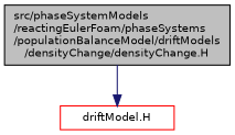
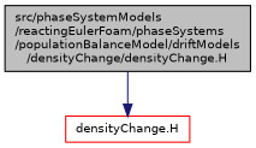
  digraph {
    node [fontname=Helvetica fontsize=10 shape=record]
    n1 [color=black fillcolor=grey75 fontcolor=black height=0.2 label="src/phaseSystemModels\l/reactingEulerFoam/phaseSystems\l/populationBalanceModel/driftModels\l/densityChange/densityChange.H" style=filled width=0.4]
-   n2 [color=red height=0.2 label="driftModel.H" width=0.4]
+   n2 [color=red height=0.2 label="densityChange.H" width=0.4]
    n1 -> n2 [color=midnightblue fontname=Helvetica fontsize=10 labelfontname=Helvetica labelfontsize=10 style=solid]
  }
